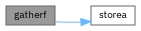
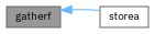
  digraph {
    rankdir=LR
    fontname="IBM Plex Sans"
    node [fontname="IBM Plex Sans" fontsize=10 shape=box style=filled]
    n1 [color=gray40 fillcolor=grey60 fontcolor=black height=0.2 label=gatherf width=0.4]
    n2 [color=grey40 fillcolor=white height=0.2 label=storea width=0.4]
-   n1 -> n2 [color=steelblue1 fontname="IBM Plex Sans" fontsize=10 labelfontname=Helvetica labelfontsize=10 style=solid]
+   n2 -> n1 [color=steelblue1 fontname="IBM Plex Sans" fontsize=10 labelfontname=Helvetica labelfontsize=10 style=solid]
  }
